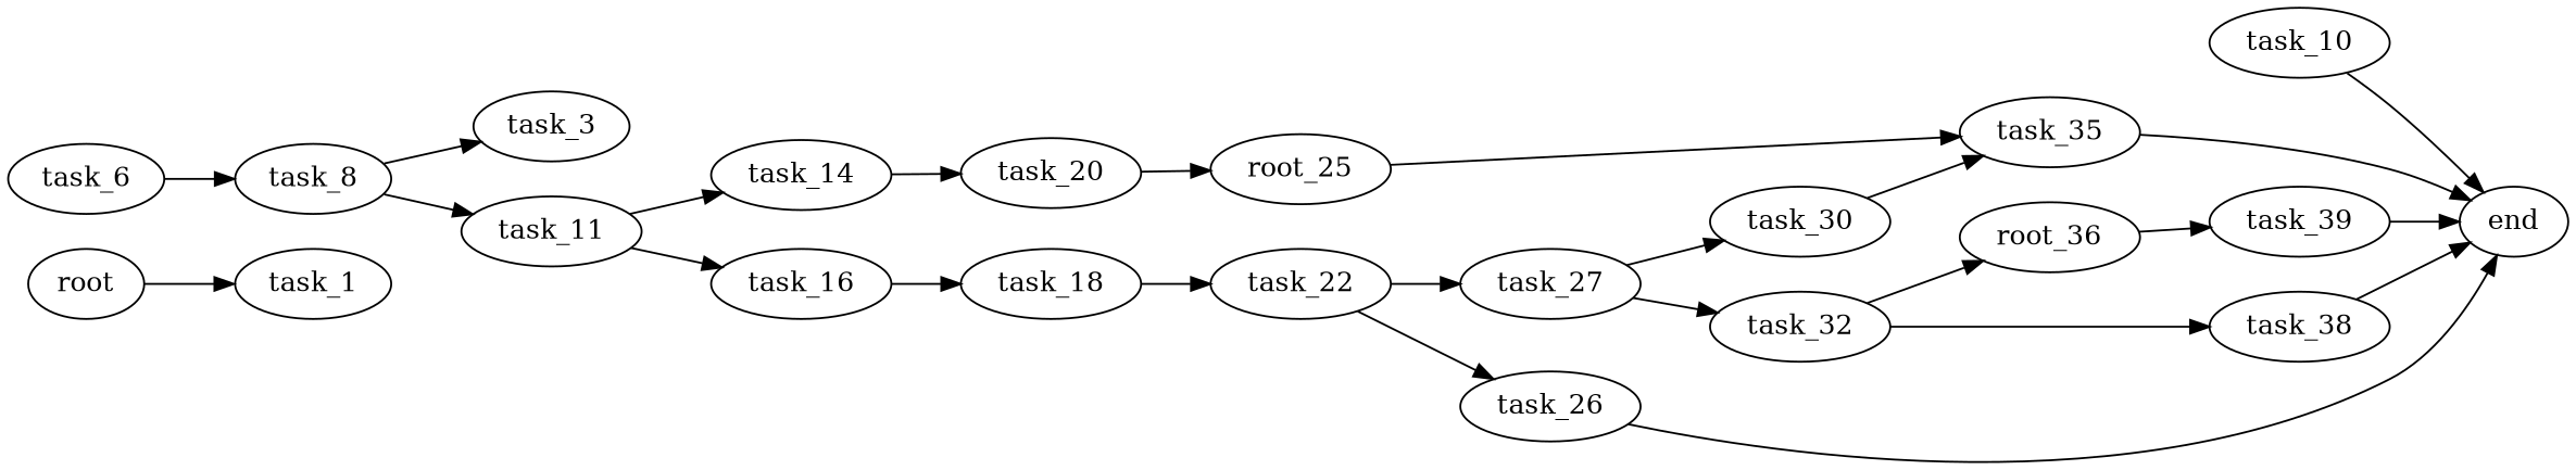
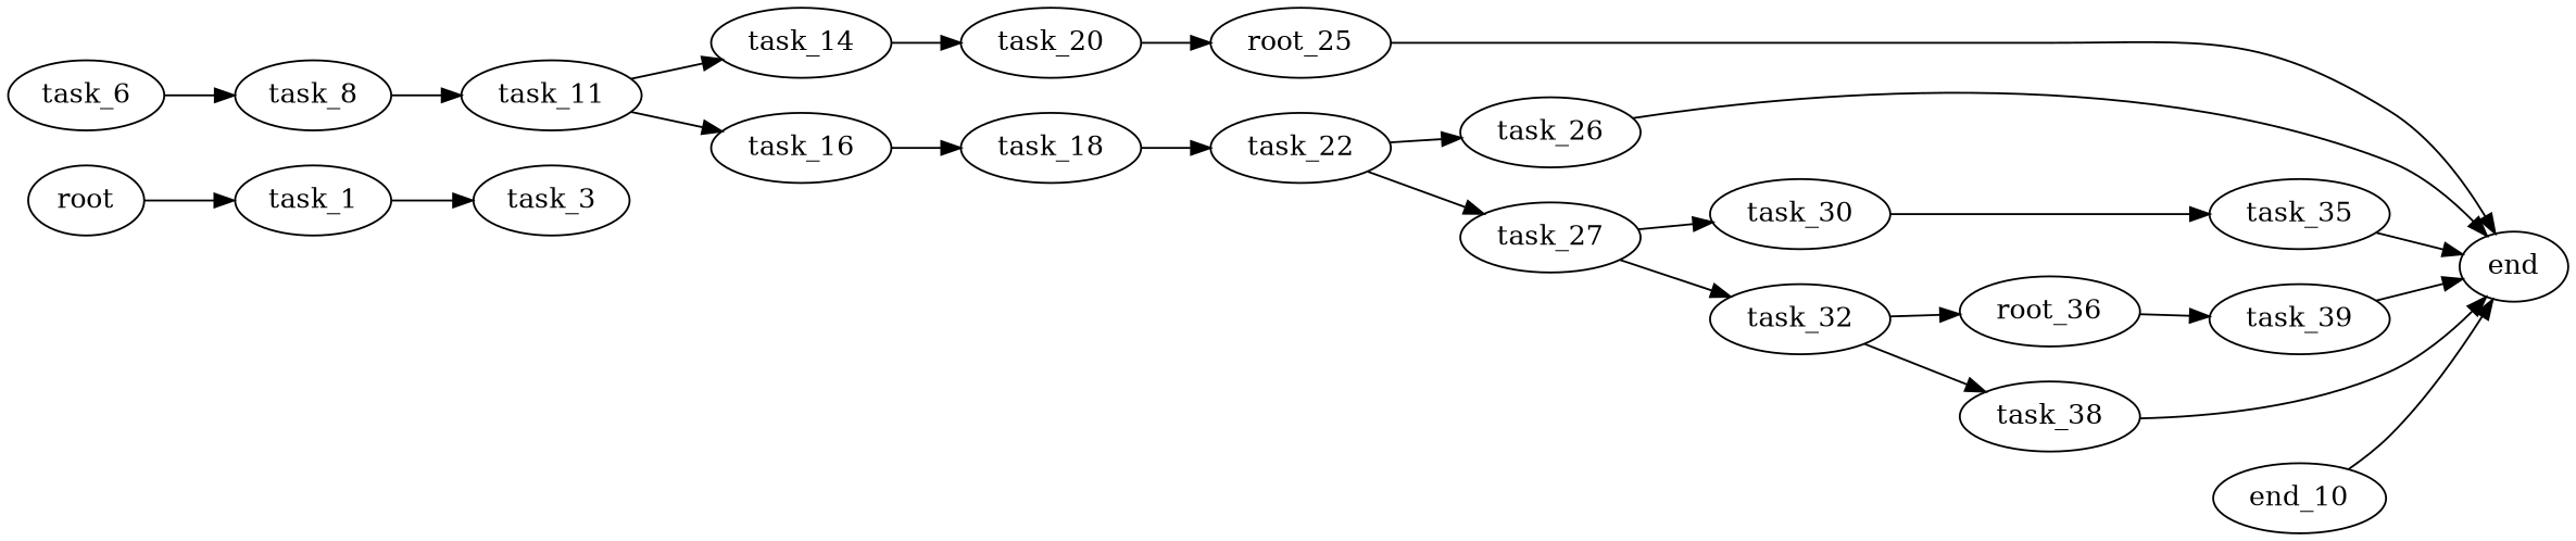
  digraph {
    rankdir=LR
    root
    task_1
    task_3
    task_6
    task_8
-   task_10
+   task_10 [label=end_10]
    end
    task_11
    task_14
    task_16
    task_20
    task_18
    n13 [label=root_25]
    task_22
    task_26
    task_27
    task_30
    task_32
    task_35
    n20 [label=root_36]
    task_38
    task_39
    root -> task_1
-   task_8 -> task_3
+   task_1 -> task_3
    task_6 -> task_8
    task_8 -> task_11
    task_10 -> end
    task_11 -> task_14
    task_11 -> task_16
    task_14 -> task_20
    task_16 -> task_18
    task_20 -> n13
    task_18 -> task_22
-   n13 -> task_35
+   n13 -> end
    task_22 -> task_26
    task_22 -> task_27
    task_26 -> end
    task_27 -> task_30
    task_27 -> task_32
    task_30 -> task_35
    task_32 -> n20
    task_32 -> task_38
    task_35 -> end
    n20 -> task_39
    task_38 -> end
    task_39 -> end
  }
